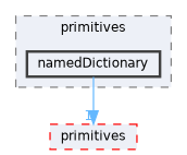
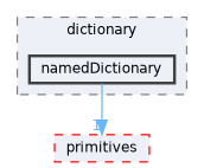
  digraph {
    compound=true
    node [fillcolor="#edf0f7" fontname=Helvetica fontsize=10 shape=box]
    n1 [color=grey25 height=0.2 label=namedDictionary style="filled,bold" width=0.4]
    n2 [color=red height=0.2 label=primitives style="filled,dashed" width=0.4]
    subgraph cluster_1 {
      bgcolor="#edf0f7"
      fontname=Helvetica
      fontsize=10
-     label=primitives
+     label=dictionary
      pencolor=grey50
      style="filled,dashed"
      n1
    }
    n1 -> n2 [color=steelblue1 fontcolor=steelblue1 fontname=Helvetica fontsize=10 headlabel=1 labeldistance=1.5 labelfontname=Helvetica labelfontsize=10]
  }
